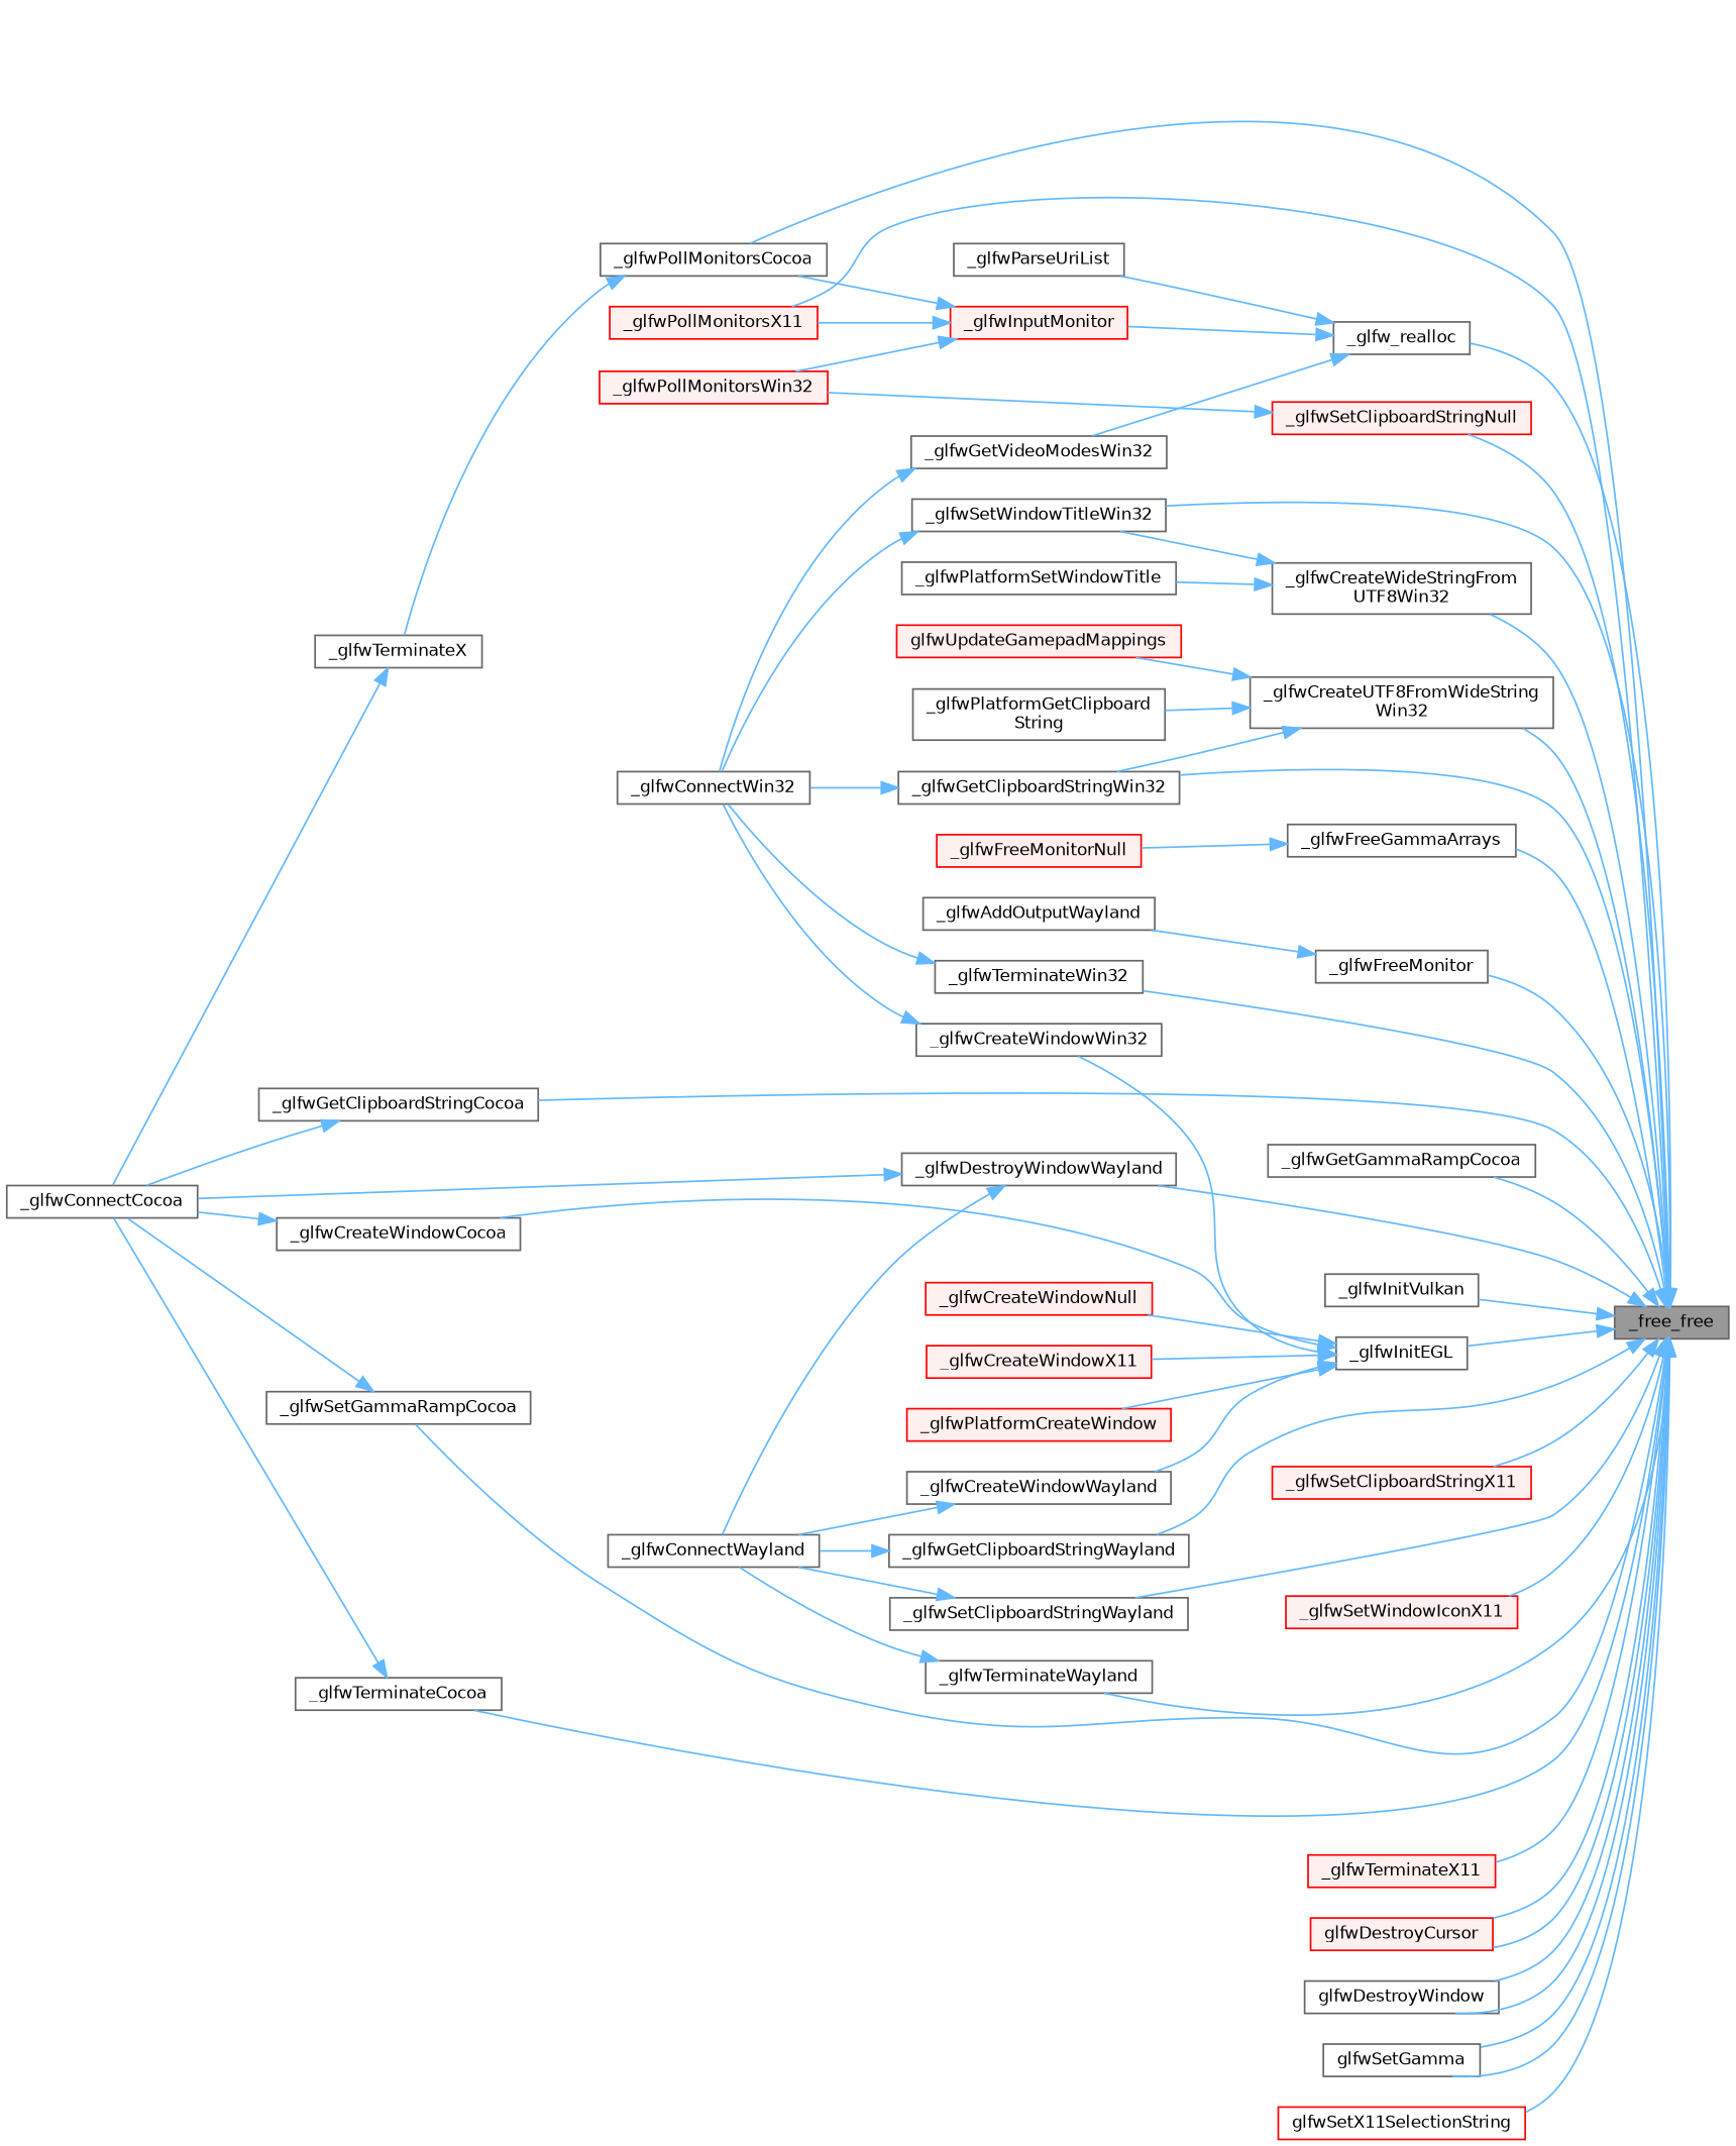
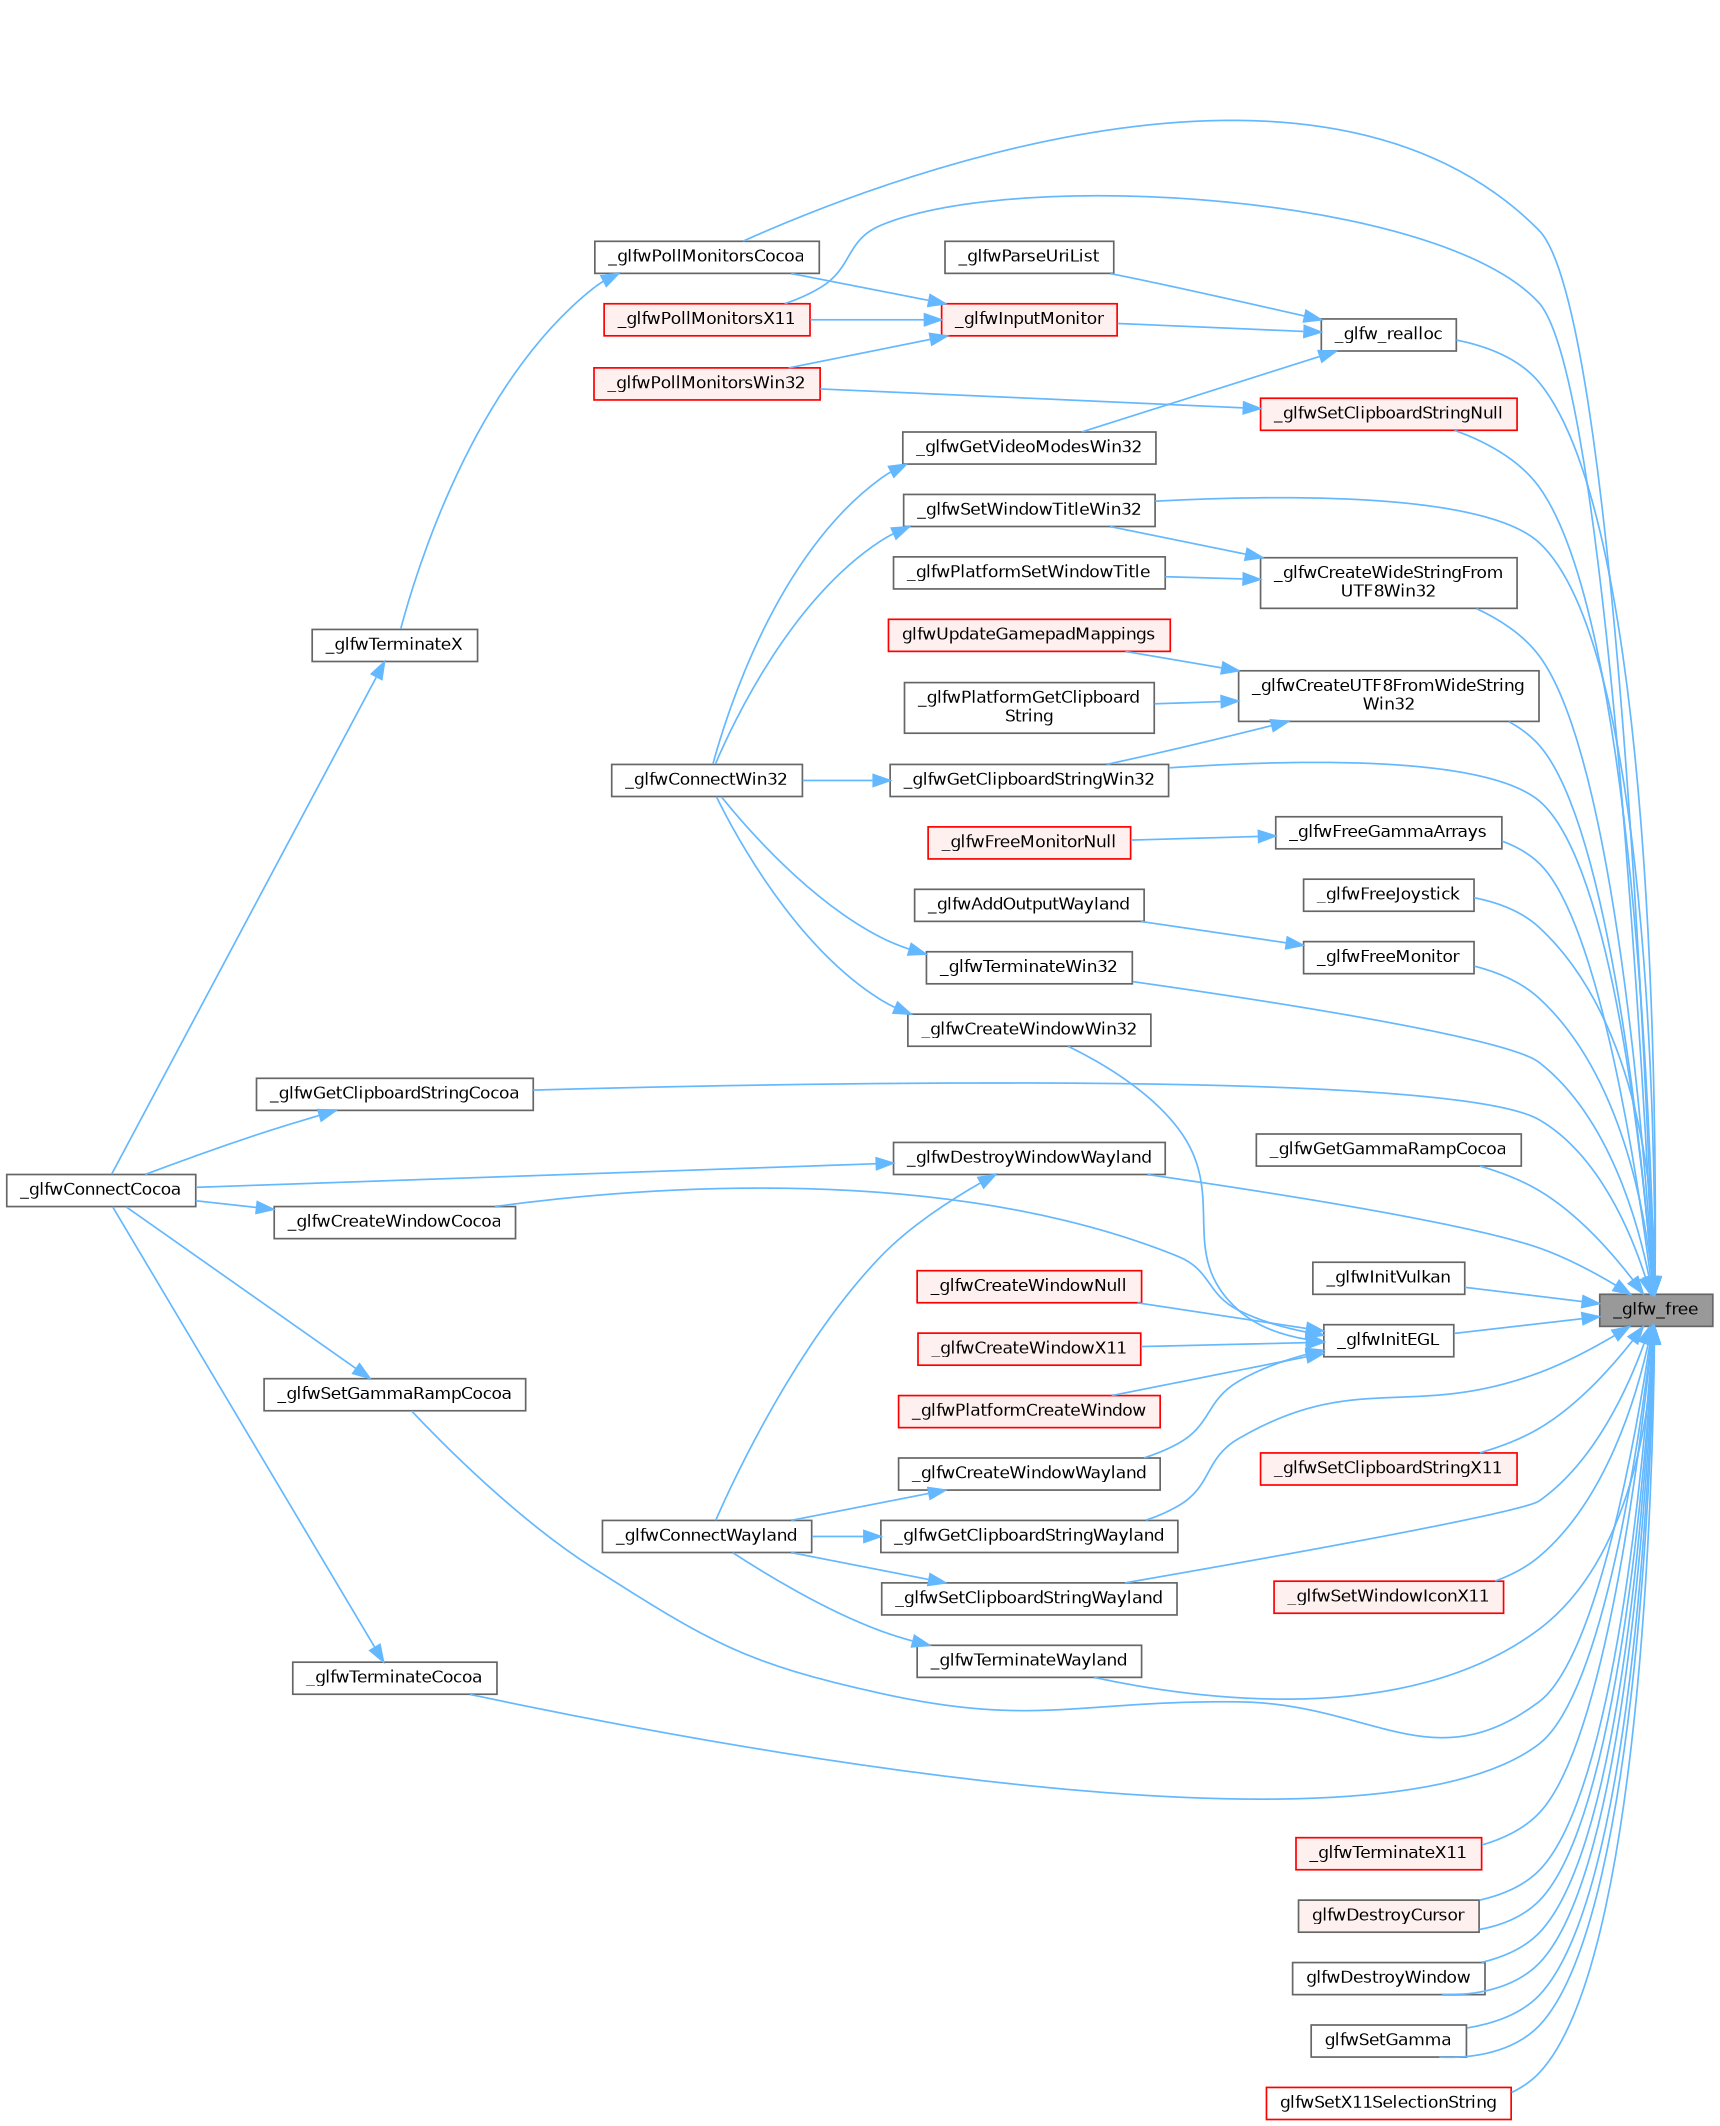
  digraph {
    rankdir=RL
    node [color=grey40 fillcolor=white fontname=Helvetica fontsize=10 shape=box style=filled]
    edge [color=steelblue1 dir=back fontname=Helvetica fontsize=10 labelfontname=Helvetica labelfontsize=10 style=solid]
-   n1 [color=gray40 fillcolor=grey60 fontcolor=black height=0.2 label=_free_free width=0.4]
+   n1 [color=gray40 fillcolor=grey60 fontcolor=black height=0.2 label=_glfw_free width=0.4]
    n2 [height=0.2 label=_glfw_realloc width=0.4]
    n3 [height=0.2 label=_glfwPollMonitorsCocoa width=0.4]
    n4 [color=red fillcolor="#FFF0F0" height=0.2 label=_glfwPollMonitorsX11 width=0.4]
    n5 [height=0.2 label="_glfwCreateUTF8FromWideString\lWin32" width=0.4]
    n6 [height=0.2 label=_glfwGetClipboardStringWin32 width=0.4]
    n7 [height=0.2 label="_glfwCreateWideStringFrom\lUTF8Win32" width=0.4]
    n8 [height=0.2 label=_glfwSetWindowTitleWin32 width=0.4]
    n9 [height=0.2 label=_glfwDestroyWindowWayland width=0.4]
    n10 [height=0.2 label=_glfwFreeGammaArrays width=0.4]
+   n11 [height=0.2 label=_glfwFreeJoystick width=0.4]
    n12 [height=0.2 label=_glfwFreeMonitor width=0.4]
    n13 [height=0.2 label=_glfwGetClipboardStringCocoa width=0.4]
    n14 [height=0.2 label=_glfwGetClipboardStringWayland width=0.4]
    n15 [height=0.2 label=_glfwGetGammaRampCocoa width=0.4]
    n16 [height=0.2 label=_glfwInitEGL width=0.4]
    n17 [height=0.2 label=_glfwInitVulkan width=0.4]
    n18 [color=red fillcolor="#FFF0F0" height=0.2 label=_glfwSetClipboardStringNull width=0.4]
    n19 [height=0.2 label=_glfwSetClipboardStringWayland width=0.4]
    n20 [color=red fillcolor="#FFF0F0" height=0.2 label=_glfwSetClipboardStringX11 width=0.4]
    n21 [height=0.2 label=_glfwSetGammaRampCocoa width=0.4]
    n22 [color=red fillcolor="#FFF0F0" height=0.2 label=_glfwSetWindowIconX11 width=0.4]
    n23 [height=0.2 label=_glfwTerminateCocoa width=0.4]
    n24 [height=0.2 label=_glfwTerminateWayland width=0.4]
    n25 [height=0.2 label=_glfwTerminateWin32 width=0.4]
    n26 [color=red fillcolor="#FFF0F0" height=0.2 label=_glfwTerminateX11 width=0.4]
-   n27 [color=red fillcolor="#FFF0F0" height=0.2 label=glfwDestroyCursor width=0.4]
+   n27 [fillcolor="#FFF0F0" height=0.2 label=glfwDestroyCursor width=0.4]
    n28 [height=0.2 label=glfwDestroyWindow width=0.4]
    n29 [height=0.2 label=glfwSetGamma width=0.4]
    n30 [color=red height=0.2 label=glfwSetX11SelectionString width=0.4]
    n31 [height=0.2 label=_glfwGetVideoModesWin32 width=0.4]
    n32 [color=red fillcolor="#FFF0F0" height=0.2 label=_glfwInputMonitor width=0.4]
    n33 [height=0.2 label=_glfwParseUriList width=0.4]
    n34 [height=0.2 label=_glfwTerminateX width=0.4]
    n35 [color=red fillcolor="#FFF0F0" height=0.2 label=_glfwPollMonitorsWin32 width=0.4]
    n36 [color=red fillcolor="#FFF0F0" height=0.2 label=glfwUpdateGamepadMappings width=0.4]
    n37 [height=0.2 label="_glfwPlatformGetClipboard\lString" width=0.4]
    n38 [height=0.2 label=_glfwConnectWin32 width=0.4]
    n39 [height=0.2 label=_glfwPlatformSetWindowTitle width=0.4]
    n40 [height=0.2 label=_glfwConnectCocoa width=0.4]
    n41 [height=0.2 label=_glfwConnectWayland width=0.4]
    n42 [color=red fillcolor="#FFF0F0" height=0.2 label=_glfwFreeMonitorNull width=0.4]
    n43 [height=0.2 label=_glfwAddOutputWayland width=0.4]
    n44 [height=0.2 label=_glfwCreateWindowCocoa width=0.4]
    n45 [color=red fillcolor="#FFF0F0" height=0.2 label=_glfwCreateWindowNull width=0.4]
    n46 [height=0.2 label=_glfwCreateWindowWayland width=0.4]
    n47 [height=0.2 label=_glfwCreateWindowWin32 width=0.4]
    n48 [color=red fillcolor="#FFF0F0" height=0.2 label=_glfwCreateWindowX11 width=0.4]
    n49 [color=red fillcolor="#FFF0F0" height=0.2 label=_glfwPlatformCreateWindow width=0.4]
    n1 -> n2
    n1 -> n3
    n1 -> n4
    n1 -> n5
    n1 -> n6
    n1 -> n7
    n1 -> n8
    n1 -> n9
    n1 -> n10
+   n1 -> n11
    n1 -> n12
    n1 -> n13
    n1 -> n14
    n1 -> n15
    n1 -> n16
    n1 -> n17
    n1 -> n18
    n1 -> n19
    n1 -> n20
    n1 -> n21
    n1 -> n22
    n1 -> n23
    n1 -> n24
    n1 -> n25
    n1 -> n26
    n1 -> n27
    n1 -> n27
    n1 -> n28
    n1 -> n28
    n1 -> n29
    n1 -> n29
    n1 -> n30
    n2 -> n31
    n2 -> n32
    n2 -> n33
    n3 -> n34
    n5 -> n6
    n5 -> n36
    n5 -> n37
    n6 -> n38
    n7 -> n8
    n7 -> n39
    n8 -> n38
    n9 -> n40
    n9 -> n41
    n10 -> n42
    n12 -> n43
    n13 -> n40
    n14 -> n41
    n16 -> n44
    n16 -> n45
    n16 -> n46
    n16 -> n47
    n16 -> n48
    n16 -> n49
    n18 -> n35
    n19 -> n41
    n21 -> n40
    n23 -> n40
    n24 -> n41
    n25 -> n38
    n31 -> n38
    n32 -> n3
    n32 -> n4
    n32 -> n35
    n34 -> n40
    n44 -> n40
    n46 -> n41
    n47 -> n38
  }
